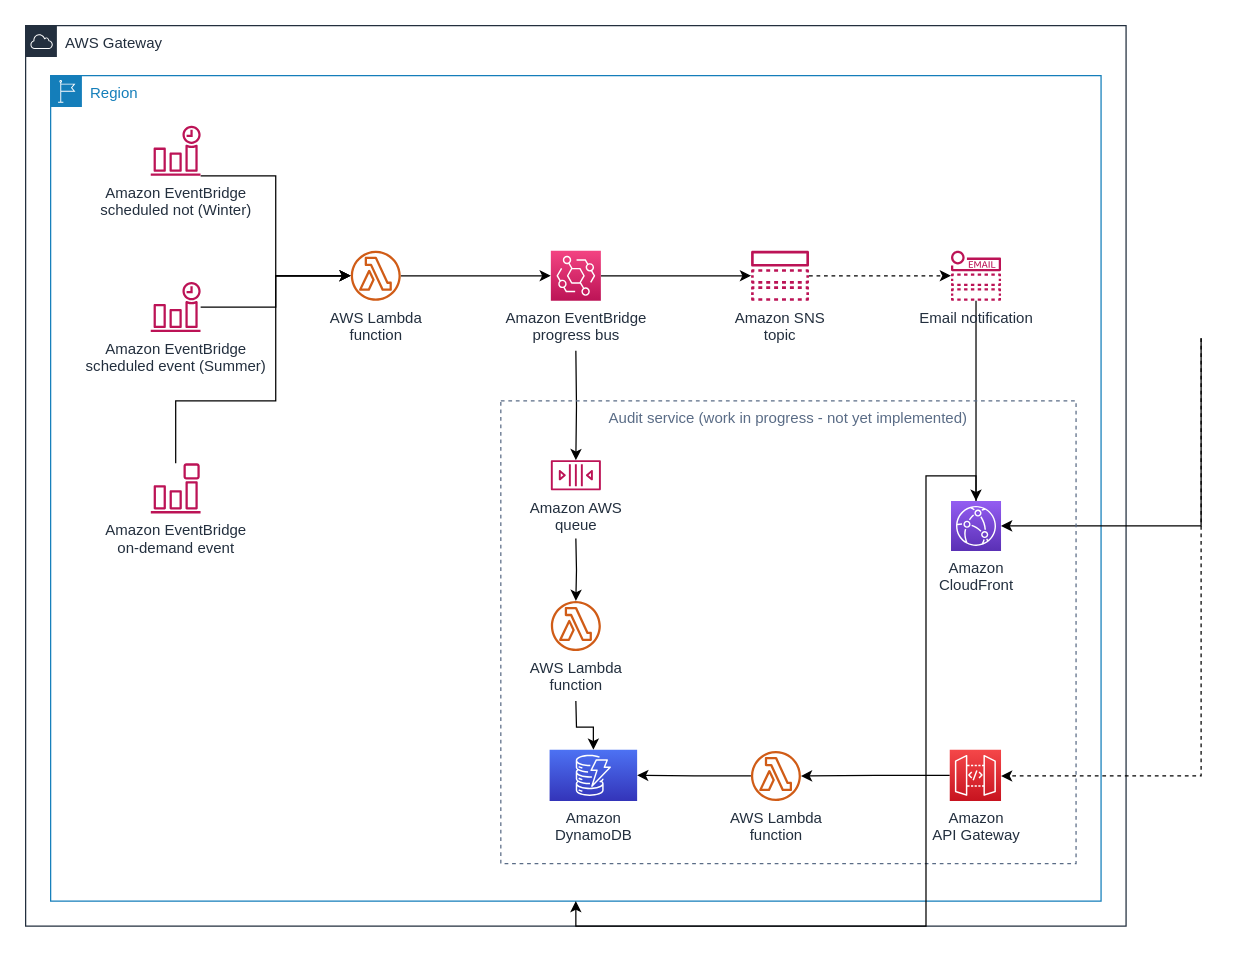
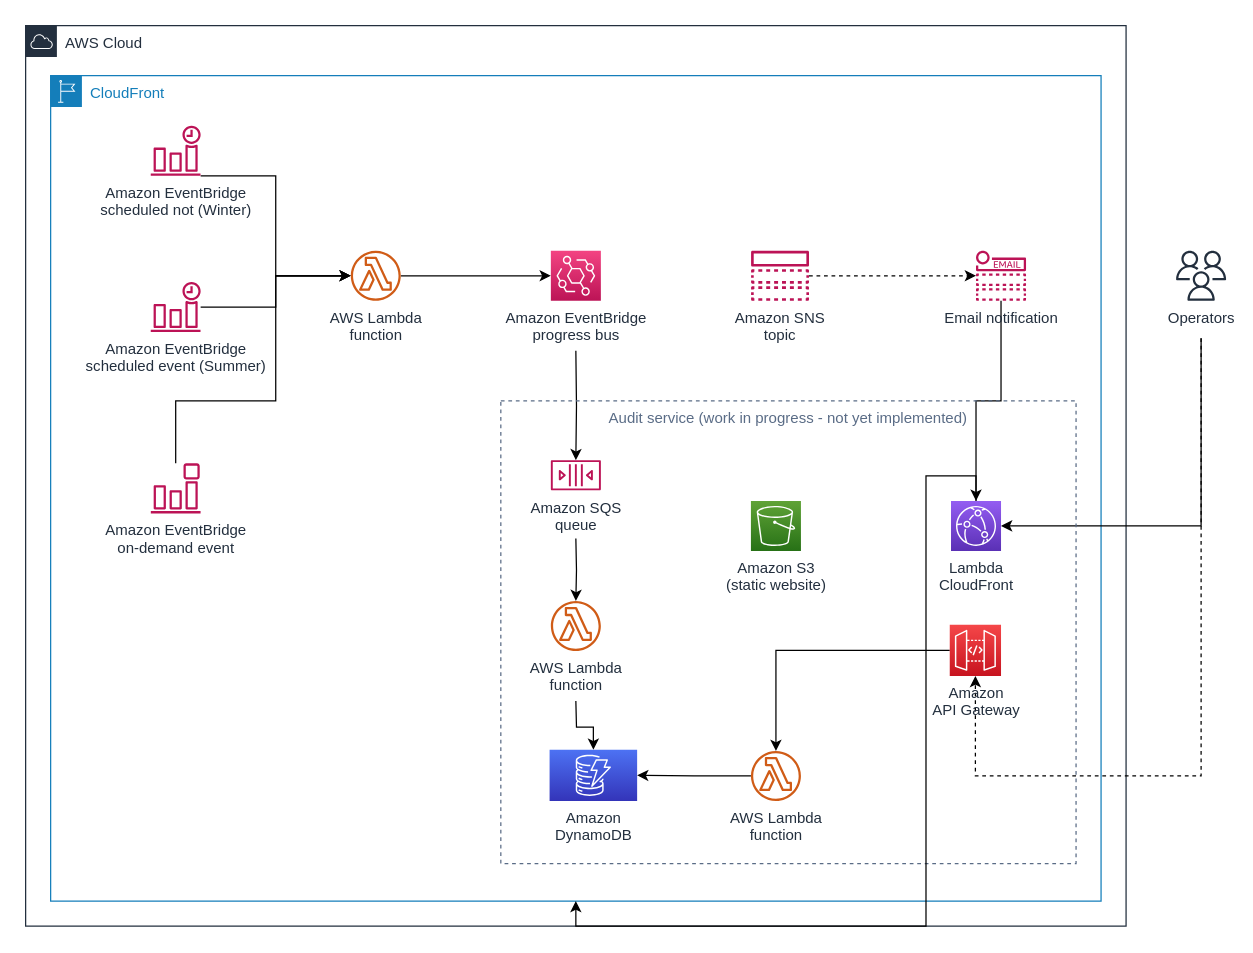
  <mxCell id="0" />
  <mxCell id="1" parent="0" />
- <mxCell id="2" value="AWS Gateway" style="points=[[0,0],[0.25,0],[0.5,0],[0.75,0],[1,0],[1,0.25],[1,0.5],[1,0.75],[1,1],[0.75,1],[0.5,1],[0.25,1],[0,1],[0,0.75],[0,0.5],[0,0.25]];outlineConnect=0;gradientColor=none;html=1;whiteSpace=wrap;fontSize=12;fontStyle=0;shape=mxgraph.aws4.group;grIcon=mxgraph.aws4.group_aws_cloud;strokeColor=#232F3E;fillColor=none;verticalAlign=top;align=left;spacingLeft=30;fontColor=#232F3E;dashed=0;" parent="1" vertex="1"><mxGeometry x="20" y="20" width="880" height="720" as="geometry" /></mxCell>
- <mxCell id="3" value="Region" style="points=[[0,0],[0.25,0],[0.5,0],[0.75,0],[1,0],[1,0.25],[1,0.5],[1,0.75],[1,1],[0.75,1],[0.5,1],[0.25,1],[0,1],[0,0.75],[0,0.5],[0,0.25]];outlineConnect=0;gradientColor=none;html=1;whiteSpace=wrap;fontSize=12;fontStyle=0;shape=mxgraph.aws4.group;grIcon=mxgraph.aws4.group_region;strokeColor=#147EBA;fillColor=none;verticalAlign=top;align=left;spacingLeft=30;fontColor=#147EBA;dashed=0;" parent="1" vertex="1"><mxGeometry x="40" y="60" width="840" height="660" as="geometry" /></mxCell>
+ <mxCell id="2" value="AWS Cloud" style="points=[[0,0],[0.25,0],[0.5,0],[0.75,0],[1,0],[1,0.25],[1,0.5],[1,0.75],[1,1],[0.75,1],[0.5,1],[0.25,1],[0,1],[0,0.75],[0,0.5],[0,0.25]];outlineConnect=0;gradientColor=none;html=1;whiteSpace=wrap;fontSize=12;fontStyle=0;shape=mxgraph.aws4.group;grIcon=mxgraph.aws4.group_aws_cloud;strokeColor=#232F3E;fillColor=none;verticalAlign=top;align=left;spacingLeft=30;fontColor=#232F3E;dashed=0;" parent="1" vertex="1"><mxGeometry x="20" y="20" width="880" height="720" as="geometry" /></mxCell>
+ <mxCell id="3" value="CloudFront" style="points=[[0,0],[0.25,0],[0.5,0],[0.75,0],[1,0],[1,0.25],[1,0.5],[1,0.75],[1,1],[0.75,1],[0.5,1],[0.25,1],[0,1],[0,0.75],[0,0.5],[0,0.25]];outlineConnect=0;gradientColor=none;html=1;whiteSpace=wrap;fontSize=12;fontStyle=0;shape=mxgraph.aws4.group;grIcon=mxgraph.aws4.group_region;strokeColor=#147EBA;fillColor=none;verticalAlign=top;align=left;spacingLeft=30;fontColor=#147EBA;dashed=0;" parent="1" vertex="1"><mxGeometry x="40" y="60" width="840" height="660" as="geometry" /></mxCell>
  <mxCell id="4" style="edgeStyle=orthogonalEdgeStyle;rounded=0;orthogonalLoop=1;jettySize=auto;html=1;" parent="1" source="5" target="7" edge="1"><mxGeometry relative="1" as="geometry"><Array as="points"><mxPoint x="220" y="140" /><mxPoint x="220" y="220" /></Array></mxGeometry></mxCell>
  <mxCell id="5" value="&lt;div&gt;Amazon EventBridge&lt;/div&gt;&lt;div&gt;scheduled not (Winter)&lt;br&gt;&lt;/div&gt;" style="outlineConnect=0;fontColor=#232F3E;gradientColor=none;fillColor=#BC1356;strokeColor=none;dashed=0;verticalLabelPosition=bottom;verticalAlign=top;align=center;html=1;fontSize=12;fontStyle=0;aspect=fixed;pointerEvents=1;shape=mxgraph.aws4.event_time_based;" parent="1" vertex="1"><mxGeometry x="120" y="100" width="40" height="40" as="geometry" /></mxCell>
  <mxCell id="6" style="edgeStyle=orthogonalEdgeStyle;rounded=0;orthogonalLoop=1;jettySize=auto;html=1;" parent="1" source="7" target="10" edge="1"><mxGeometry relative="1" as="geometry" /></mxCell>
  <mxCell id="7" value="&lt;div&gt;AWS Lambda&lt;/div&gt;&lt;div&gt;function&lt;br&gt;&lt;/div&gt;" style="outlineConnect=0;fontColor=#232F3E;gradientColor=none;fillColor=#D05C17;strokeColor=none;dashed=0;verticalLabelPosition=bottom;verticalAlign=top;align=center;html=1;fontSize=12;fontStyle=0;aspect=fixed;pointerEvents=1;shape=mxgraph.aws4.lambda_function;" parent="1" vertex="1"><mxGeometry x="280" y="200" width="40" height="40" as="geometry" /></mxCell>
- <mxCell id="8" style="edgeStyle=orthogonalEdgeStyle;rounded=0;orthogonalLoop=1;jettySize=auto;html=1;" parent="1" source="10" target="12" edge="1"><mxGeometry relative="1" as="geometry" /></mxCell>
  <mxCell id="9" style="edgeStyle=orthogonalEdgeStyle;rounded=0;orthogonalLoop=1;jettySize=auto;html=1;" parent="1" target="25" edge="1"><mxGeometry relative="1" as="geometry"><mxPoint x="460" y="280" as="sourcePoint" /></mxGeometry></mxCell>
  <mxCell id="10" value="&lt;div&gt;Amazon EventBridge&lt;/div&gt;&lt;div&gt;progress bus&lt;br&gt;&lt;/div&gt;" style="outlineConnect=0;fontColor=#232F3E;gradientColor=#F34482;gradientDirection=north;fillColor=#BC1356;strokeColor=#ffffff;dashed=0;verticalLabelPosition=bottom;verticalAlign=top;align=center;html=1;fontSize=12;fontStyle=0;aspect=fixed;shape=mxgraph.aws4.resourceIcon;resIcon=mxgraph.aws4.eventbridge;" parent="1" vertex="1"><mxGeometry x="440" y="200" width="40" height="40" as="geometry" /></mxCell>
  <mxCell id="11" style="edgeStyle=orthogonalEdgeStyle;rounded=0;orthogonalLoop=1;jettySize=auto;html=1;dashed=1;" parent="1" source="12" target="14" edge="1"><mxGeometry relative="1" as="geometry" /></mxCell>
  <mxCell id="12" value="&lt;div&gt;Amazon SNS&lt;/div&gt;&lt;div&gt;topic&lt;br&gt;&lt;/div&gt;" style="outlineConnect=0;fontColor=#232F3E;gradientColor=none;fillColor=#BC1356;strokeColor=none;dashed=0;verticalLabelPosition=bottom;verticalAlign=top;align=center;html=1;fontSize=12;fontStyle=0;aspect=fixed;pointerEvents=1;shape=mxgraph.aws4.topic;" parent="1" vertex="1"><mxGeometry x="600" y="200" width="46.57" height="40" as="geometry" /></mxCell>
  <mxCell id="13" style="edgeStyle=orthogonalEdgeStyle;rounded=0;orthogonalLoop=1;jettySize=auto;html=1;" parent="1" source="14" target="32" edge="1"><mxGeometry relative="1" as="geometry" /></mxCell>
- <mxCell id="14" value="Email notification" style="outlineConnect=0;fontColor=#232F3E;gradientColor=none;fillColor=#BC1356;strokeColor=none;dashed=0;verticalLabelPosition=bottom;verticalAlign=top;align=center;html=1;fontSize=12;fontStyle=0;aspect=fixed;pointerEvents=1;shape=mxgraph.aws4.email_notification;" parent="1" vertex="1"><mxGeometry x="760" y="200" width="40" height="40" as="geometry" /></mxCell>
+ <mxCell id="14" value="Email notification" style="outlineConnect=0;fontColor=#232F3E;gradientColor=none;fillColor=#BC1356;strokeColor=none;dashed=0;verticalLabelPosition=bottom;verticalAlign=top;align=center;html=1;fontSize=12;fontStyle=0;aspect=fixed;pointerEvents=1;shape=mxgraph.aws4.email_notification;" parent="1" vertex="1"><mxGeometry x="780" y="200" width="40" height="40" as="geometry" /></mxCell>
  <mxCell id="15" style="edgeStyle=orthogonalEdgeStyle;rounded=0;orthogonalLoop=1;jettySize=auto;html=1;" parent="1" target="32" edge="1"><mxGeometry relative="1" as="geometry"><mxPoint x="960" y="270" as="sourcePoint" /><Array as="points"><mxPoint x="960" y="420" /></Array></mxGeometry></mxCell>
  <mxCell id="16" style="edgeStyle=orthogonalEdgeStyle;rounded=0;orthogonalLoop=1;jettySize=auto;html=1;dashed=1;" parent="1" target="29" edge="1"><mxGeometry relative="1" as="geometry"><mxPoint x="960" y="270" as="sourcePoint" /><Array as="points"><mxPoint x="960" y="620" /></Array></mxGeometry></mxCell>
+ <mxCell id="17" value="Operators" style="outlineConnect=0;fontColor=#232F3E;gradientColor=none;fillColor=#232F3E;strokeColor=none;dashed=0;verticalLabelPosition=bottom;verticalAlign=top;align=center;html=1;fontSize=12;fontStyle=0;aspect=fixed;pointerEvents=1;shape=mxgraph.aws4.users;" parent="1" vertex="1"><mxGeometry x="940" y="200" width="40" height="40" as="geometry" /></mxCell>
  <mxCell id="18" style="edgeStyle=orthogonalEdgeStyle;rounded=0;orthogonalLoop=1;jettySize=auto;html=1;" parent="1" source="19" target="7" edge="1"><mxGeometry relative="1" as="geometry"><Array as="points"><mxPoint x="220" y="320" /><mxPoint x="220" y="220" /></Array></mxGeometry></mxCell>
  <mxCell id="19" value="&lt;div&gt;Amazon EventBridge&lt;/div&gt;&lt;div&gt;on-demand event&lt;br&gt;&lt;/div&gt;" style="outlineConnect=0;fontColor=#232F3E;gradientColor=none;fillColor=#BC1356;strokeColor=none;dashed=0;verticalLabelPosition=bottom;verticalAlign=top;align=center;html=1;fontSize=12;fontStyle=0;aspect=fixed;pointerEvents=1;shape=mxgraph.aws4.event_event_based;" parent="1" vertex="1"><mxGeometry x="120" y="370" width="40" height="40" as="geometry" /></mxCell>
  <mxCell id="20" value="Audit service (work in progress - not yet implemented)" style="fillColor=none;strokeColor=#5A6C86;dashed=1;verticalAlign=top;fontStyle=0;fontColor=#5A6C86;" parent="1" vertex="1"><mxGeometry x="400" y="320" width="460" height="370" as="geometry" /></mxCell>
  <mxCell id="21" style="edgeStyle=orthogonalEdgeStyle;rounded=0;orthogonalLoop=1;jettySize=auto;html=1;" parent="1" target="23" edge="1"><mxGeometry relative="1" as="geometry"><mxPoint x="460" y="560" as="sourcePoint" /></mxGeometry></mxCell>
  <mxCell id="22" value="&lt;div&gt;AWS Lambda&lt;/div&gt;&lt;div&gt;function&lt;br&gt;&lt;/div&gt;" style="outlineConnect=0;fontColor=#232F3E;gradientColor=none;fillColor=#D05C17;strokeColor=none;dashed=0;verticalLabelPosition=bottom;verticalAlign=top;align=center;html=1;fontSize=12;fontStyle=0;aspect=fixed;pointerEvents=1;shape=mxgraph.aws4.lambda_function;" parent="1" vertex="1"><mxGeometry x="440" y="480" width="40" height="40" as="geometry" /></mxCell>
  <mxCell id="23" value="&lt;div&gt;Amazon&lt;/div&gt;&lt;div&gt;DynamoDB&lt;/div&gt;" style="outlineConnect=0;fontColor=#232F3E;gradientColor=#4D72F3;gradientDirection=north;fillColor=#3334B9;strokeColor=#ffffff;dashed=0;verticalLabelPosition=bottom;verticalAlign=top;align=center;html=1;fontSize=12;fontStyle=0;aspect=fixed;shape=mxgraph.aws4.resourceIcon;resIcon=mxgraph.aws4.dynamodb;" parent="1" vertex="1"><mxGeometry x="439" y="599" width="70" height="41" as="geometry" /></mxCell>
  <mxCell id="24" style="edgeStyle=orthogonalEdgeStyle;rounded=0;orthogonalLoop=1;jettySize=auto;html=1;" parent="1" target="22" edge="1"><mxGeometry relative="1" as="geometry"><mxPoint x="460" y="430" as="sourcePoint" /></mxGeometry></mxCell>
- <mxCell id="25" value="&lt;div&gt;Amazon AWS&lt;/div&gt;&lt;div&gt;queue&lt;br&gt;&lt;/div&gt;" style="outlineConnect=0;fontColor=#232F3E;gradientColor=none;fillColor=#BC1356;strokeColor=none;dashed=0;verticalLabelPosition=bottom;verticalAlign=top;align=center;html=1;fontSize=12;fontStyle=0;aspect=fixed;pointerEvents=1;shape=mxgraph.aws4.queue;" parent="1" vertex="1"><mxGeometry x="440" y="367.45" width="40" height="24.1" as="geometry" /></mxCell>
+ <mxCell id="25" value="&lt;div&gt;Amazon SQS&lt;/div&gt;&lt;div&gt;queue&lt;br&gt;&lt;/div&gt;" style="outlineConnect=0;fontColor=#232F3E;gradientColor=none;fillColor=#BC1356;strokeColor=none;dashed=0;verticalLabelPosition=bottom;verticalAlign=top;align=center;html=1;fontSize=12;fontStyle=0;aspect=fixed;pointerEvents=1;shape=mxgraph.aws4.queue;" parent="1" vertex="1"><mxGeometry x="440" y="367.45" width="40" height="24.1" as="geometry" /></mxCell>
  <mxCell id="26" style="edgeStyle=orthogonalEdgeStyle;rounded=0;orthogonalLoop=1;jettySize=auto;html=1;" parent="1" source="27" target="23" edge="1"><mxGeometry relative="1" as="geometry"><mxPoint x="780" y="440" as="targetPoint" /></mxGeometry></mxCell>
  <mxCell id="27" value="&lt;div&gt;AWS Lambda&lt;/div&gt;&lt;div&gt;function&lt;br&gt;&lt;/div&gt;" style="outlineConnect=0;fontColor=#232F3E;gradientColor=none;fillColor=#D05C17;strokeColor=none;dashed=0;verticalLabelPosition=bottom;verticalAlign=top;align=center;html=1;fontSize=12;fontStyle=0;aspect=fixed;pointerEvents=1;shape=mxgraph.aws4.lambda_function;" parent="1" vertex="1"><mxGeometry x="600" y="600" width="40" height="40" as="geometry" /></mxCell>
  <mxCell id="28" style="edgeStyle=orthogonalEdgeStyle;rounded=0;orthogonalLoop=1;jettySize=auto;html=1;" parent="1" source="29" target="27" edge="1"><mxGeometry relative="1" as="geometry"><mxPoint x="780" y="560" as="targetPoint" /></mxGeometry></mxCell>
- <mxCell id="29" value="&lt;div&gt;Amazon&lt;/div&gt;&lt;div&gt;API Gateway&lt;br&gt;&lt;/div&gt;" style="outlineConnect=0;fontColor=#232F3E;gradientColor=#F54749;gradientDirection=north;fillColor=#C7131F;strokeColor=#ffffff;dashed=0;verticalLabelPosition=bottom;verticalAlign=top;align=center;html=1;fontSize=12;fontStyle=0;aspect=fixed;shape=mxgraph.aws4.resourceIcon;resIcon=mxgraph.aws4.api_gateway;" parent="1" vertex="1"><mxGeometry x="759" y="599" width="41" height="41" as="geometry" /></mxCell>
+ <mxCell id="29" value="&lt;div&gt;Amazon&lt;/div&gt;&lt;div&gt;API Gateway&lt;br&gt;&lt;/div&gt;" style="outlineConnect=0;fontColor=#232F3E;gradientColor=#F54749;gradientDirection=north;fillColor=#C7131F;strokeColor=#ffffff;dashed=0;verticalLabelPosition=bottom;verticalAlign=top;align=center;html=1;fontSize=12;fontStyle=0;aspect=fixed;shape=mxgraph.aws4.resourceIcon;resIcon=mxgraph.aws4.api_gateway;" parent="1" vertex="1"><mxGeometry x="759" y="499" width="41" height="41" as="geometry" /></mxCell>
+ <mxCell id="30" value="&lt;div&gt;Amazon S3&lt;/div&gt;&lt;div&gt;(static website)&lt;br&gt;&lt;/div&gt;" style="outlineConnect=0;fontColor=#232F3E;gradientColor=#60A337;gradientDirection=north;fillColor=#277116;strokeColor=#ffffff;dashed=0;verticalLabelPosition=bottom;verticalAlign=top;align=center;html=1;fontSize=12;fontStyle=0;aspect=fixed;shape=mxgraph.aws4.resourceIcon;resIcon=mxgraph.aws4.s3;" parent="1" vertex="1"><mxGeometry x="600" y="400" width="40" height="40" as="geometry" /></mxCell>
  <mxCell id="31" style="edgeStyle=orthogonalEdgeStyle;rounded=0;orthogonalLoop=1;jettySize=auto;html=1;" parent="1" source="32" target="3" edge="1"><mxGeometry relative="1" as="geometry" /></mxCell>
- <mxCell id="32" value="&lt;div&gt;Amazon&lt;/div&gt;&lt;div&gt;CloudFront&lt;/div&gt;" style="outlineConnect=0;fontColor=#232F3E;gradientColor=#945DF2;gradientDirection=north;fillColor=#5A30B5;strokeColor=#ffffff;dashed=0;verticalLabelPosition=bottom;verticalAlign=top;align=center;html=1;fontSize=12;fontStyle=0;aspect=fixed;shape=mxgraph.aws4.resourceIcon;resIcon=mxgraph.aws4.cloudfront;" parent="1" vertex="1"><mxGeometry x="760" y="400" width="40" height="40" as="geometry" /></mxCell>
+ <mxCell id="32" value="&lt;div&gt;Lambda&lt;/div&gt;&lt;div&gt;CloudFront&lt;/div&gt;" style="outlineConnect=0;fontColor=#232F3E;gradientColor=#945DF2;gradientDirection=north;fillColor=#5A30B5;strokeColor=#ffffff;dashed=0;verticalLabelPosition=bottom;verticalAlign=top;align=center;html=1;fontSize=12;fontStyle=0;aspect=fixed;shape=mxgraph.aws4.resourceIcon;resIcon=mxgraph.aws4.cloudfront;" parent="1" vertex="1"><mxGeometry x="760" y="400" width="40" height="40" as="geometry" /></mxCell>
  <mxCell id="33" style="edgeStyle=orthogonalEdgeStyle;rounded=0;orthogonalLoop=1;jettySize=auto;html=1;" edge="1" parent="1" source="34" target="7"><mxGeometry relative="1" as="geometry" /></mxCell>
  <mxCell id="34" value="&lt;div&gt;Amazon EventBridge&lt;/div&gt;&lt;div&gt;scheduled event (Summer)&lt;br&gt;&lt;/div&gt;" style="outlineConnect=0;fontColor=#232F3E;gradientColor=none;fillColor=#BC1356;strokeColor=none;dashed=0;verticalLabelPosition=bottom;verticalAlign=top;align=center;html=1;fontSize=12;fontStyle=0;aspect=fixed;pointerEvents=1;shape=mxgraph.aws4.event_time_based;" vertex="1" parent="1"><mxGeometry x="120" y="225" width="40" height="40" as="geometry" /></mxCell>
